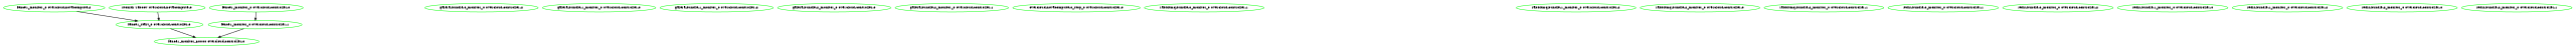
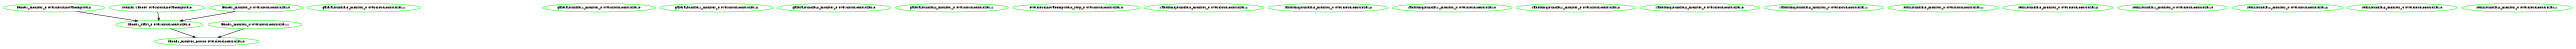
  digraph {
    node [color=green fontcolor=black style=bold]
    edge [style=bold]
    "fence1_monitor_0 overcloud-controller-0"
    "fence1_start_0 overcloud-controller-0"
    "fence1_monitor_60000 overcloud-controller-0"
    "fence1_monitor_0 overcloud-controller-1"
    n5 [label="fence1_monitor_0 overcloud-novacompute-2"]
-   "galera-bundle-0_monitor_0 overcloud-controller-2"
+   "galera-bundle-0_monitor_0 overcloud-controller-1"
    "galera-bundle-1_monitor_0 overcloud-controller-0"
    "galera-bundle-1_monitor_0 overcloud-controller-2"
    "galera-bundle-2_monitor_0 overcloud-controller-0"
    "galera-bundle-2_monitor_0 overcloud-controller-1"
    "overcloud-novacompute-0_stop_0 overcloud-controller-0"
    "rabbitmq-bundle-0_monitor_0 overcloud-controller-1"
+   "rabbitmq-bundle-0_monitor_0 overcloud-controller-2"
+   "rabbitmq-bundle-1_monitor_0 overcloud-controller-0"
    "rabbitmq-bundle-1_monitor_0 overcloud-controller-2"
    "rabbitmq-bundle-2_monitor_0 overcloud-controller-0"
    "rabbitmq-bundle-2_monitor_0 overcloud-controller-1"
    "redis-bundle-0_monitor_0 overcloud-controller-1"
    "redis-bundle-0_monitor_0 overcloud-controller-2"
    "redis-bundle-1_monitor_0 overcloud-controller-0"
    "redis-bundle-1_monitor_0 overcloud-controller-2"
    "redis-bundle-2_monitor_0 overcloud-controller-0"
    "redis-bundle-2_monitor_0 overcloud-controller-1"
    "stonith 'reboot' overcloud-novacompute-0"
-   "fence1_monitor_0 overcloud-controller-0" -> "fence1_monitor_0 overcloud-controller-1"
+   "fence1_monitor_0 overcloud-controller-0" -> "fence1_start_0 overcloud-controller-0"
    "fence1_start_0 overcloud-controller-0" -> "fence1_monitor_60000 overcloud-controller-0"
    "fence1_monitor_0 overcloud-controller-1" -> "fence1_monitor_60000 overcloud-controller-0"
    n5 -> "fence1_start_0 overcloud-controller-0"
    "stonith 'reboot' overcloud-novacompute-0" -> "fence1_start_0 overcloud-controller-0"
  }
